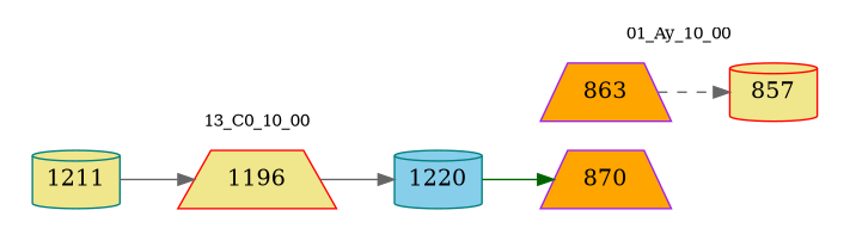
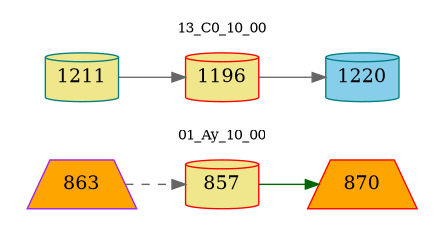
  digraph {
    rankdir=LR
    node [color=purple fillcolor=khaki shape=cylinder style=filled]
    edge [color=gray40 style=solid]
    n1 [fillcolor=orange label=863 shape=trapezium]
    n2 [color=red label=857]
-   n3 [fillcolor=orange label=870 shape=trapezium]
+   n3 [color=red fillcolor=orange label=870 shape=trapezium]
    n4 [color=teal label=1211]
-   n5 [color=red label=1196 shape=trapezium]
+   n5 [color=red label=1196]
    n6 [color=teal fillcolor=skyblue label=1220]
    subgraph cluster_1 {
      color=white
      fontsize=10
      label="01_Ay_10_00"
      n1
      n2
      n3
    }
    subgraph cluster_2 {
      color=white
      fontsize=10
      label="13_C0_10_00"
      n4
      n5
      n6
    }
    n1 -> n2 [style=dashed]
-   n6 -> n3 [color=darkgreen]
+   n2 -> n3 [color=darkgreen]
    n4 -> n5
    n5 -> n6
  }
